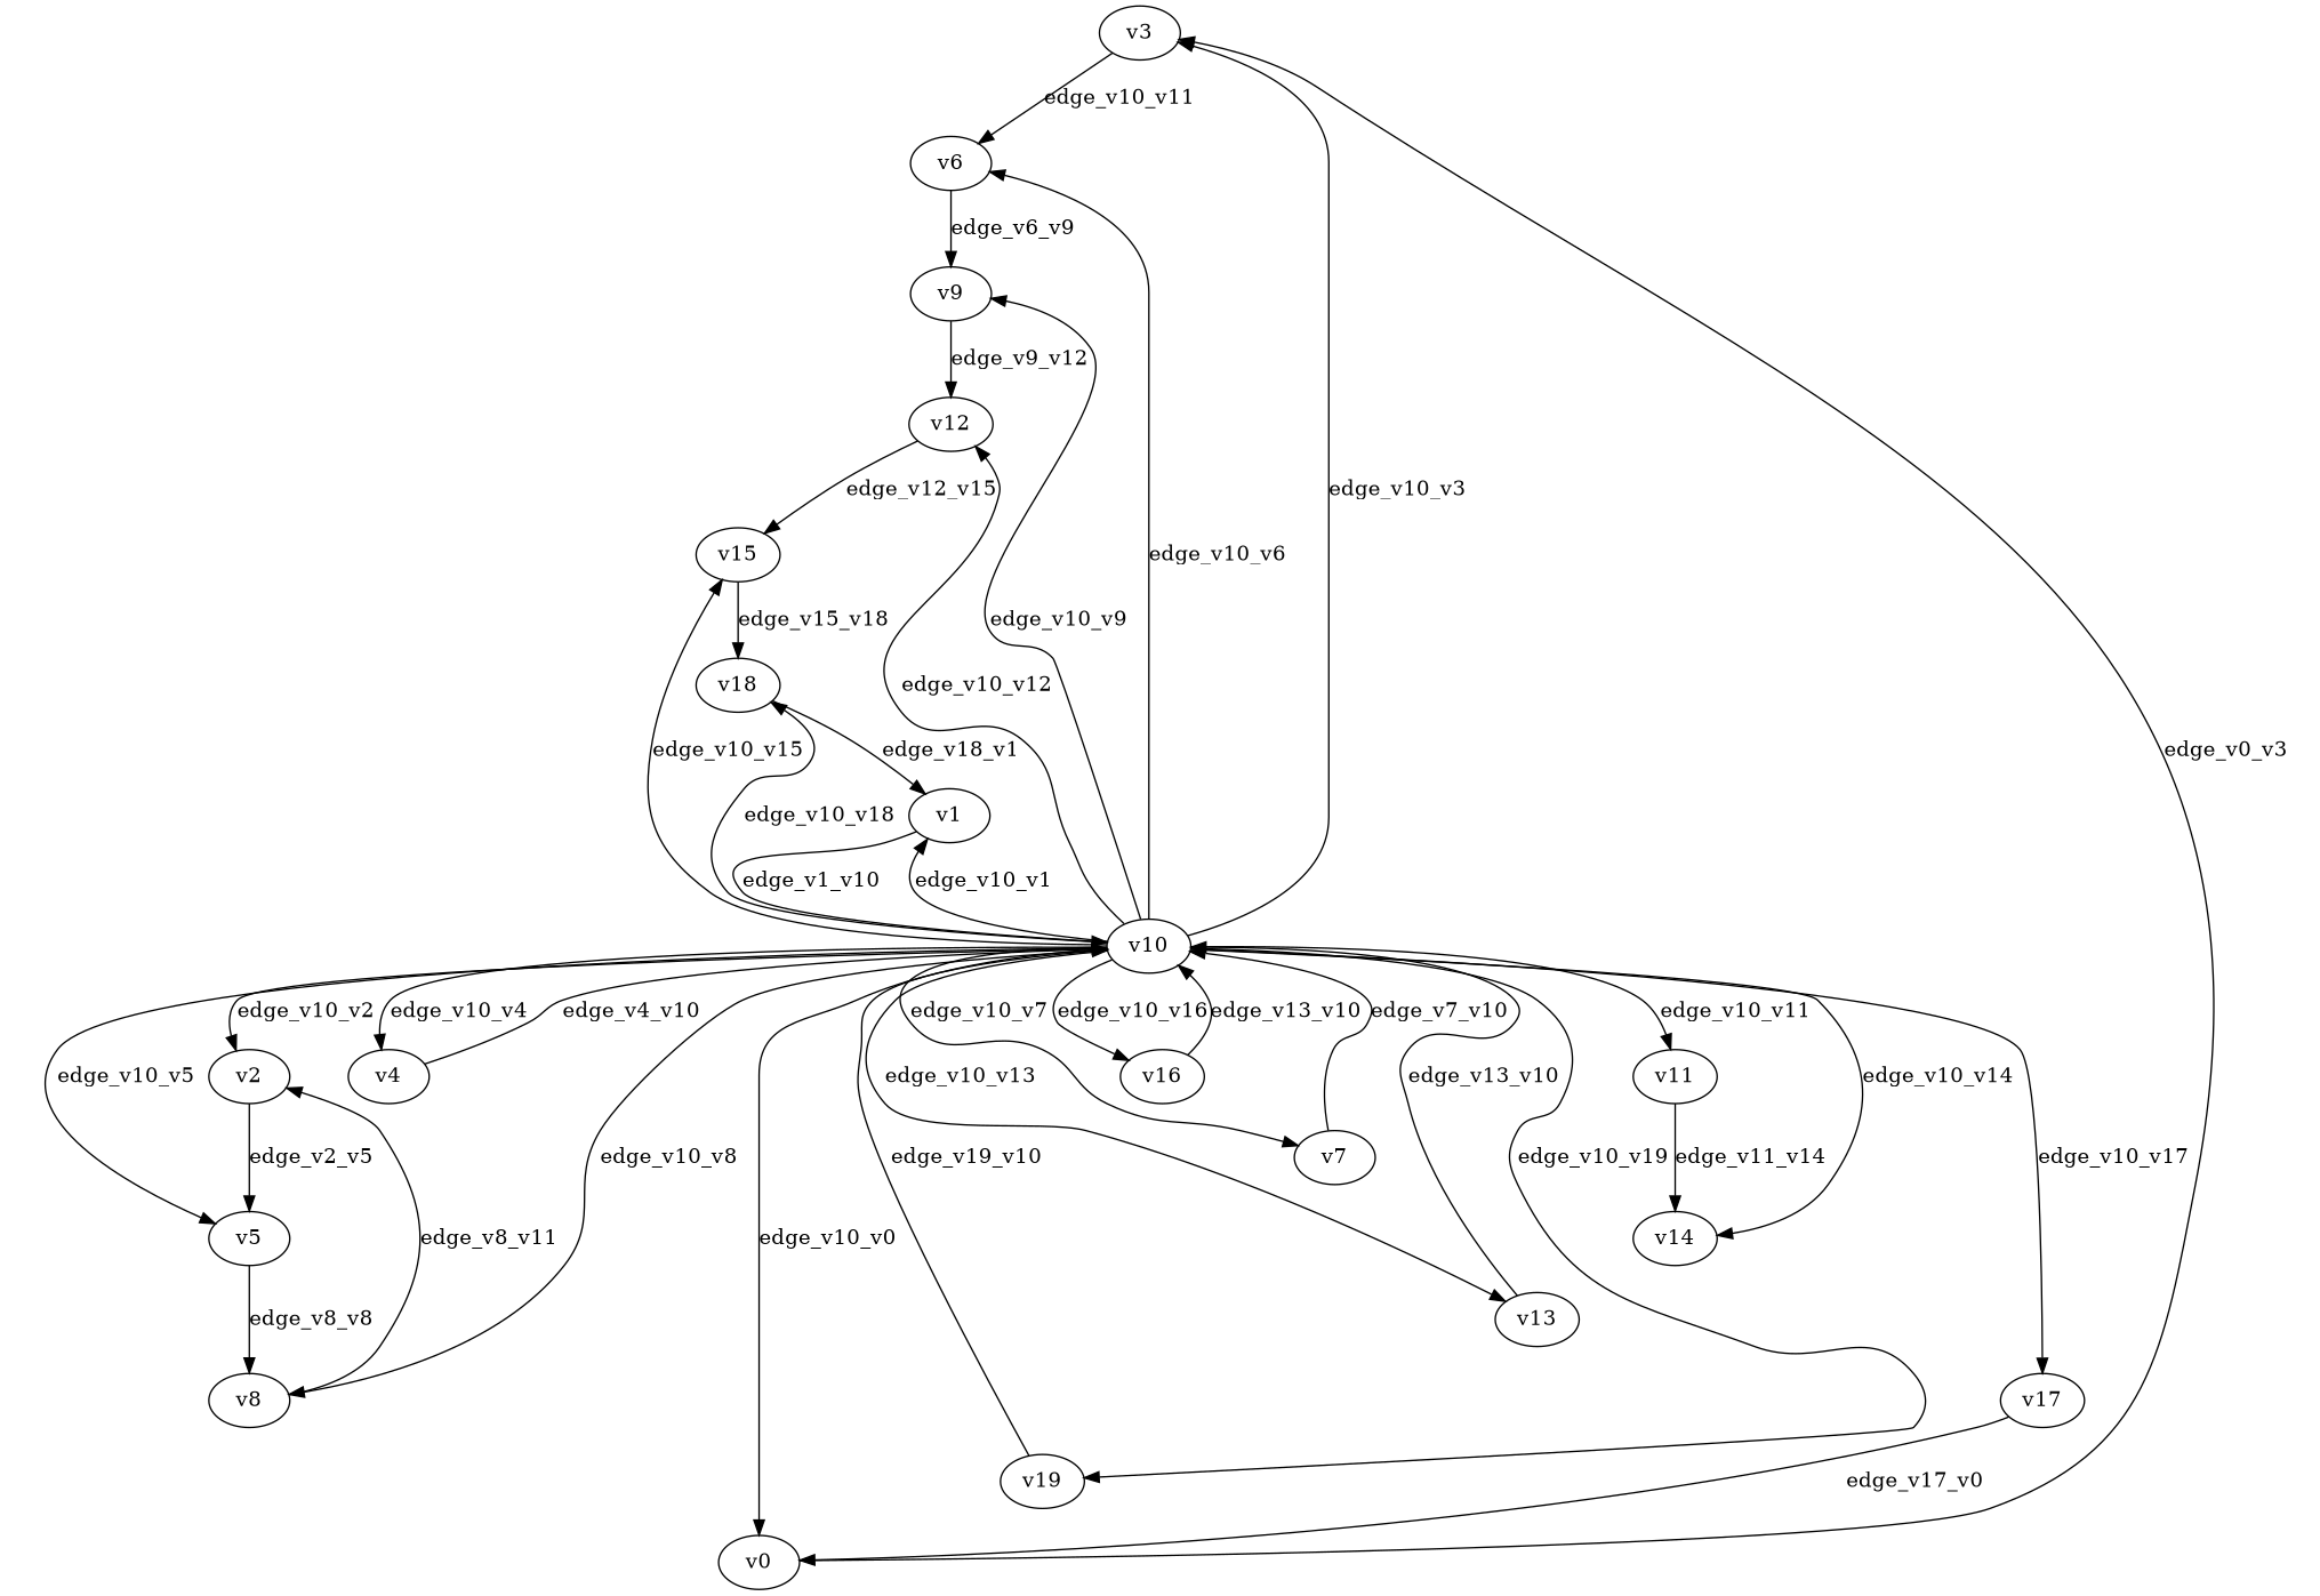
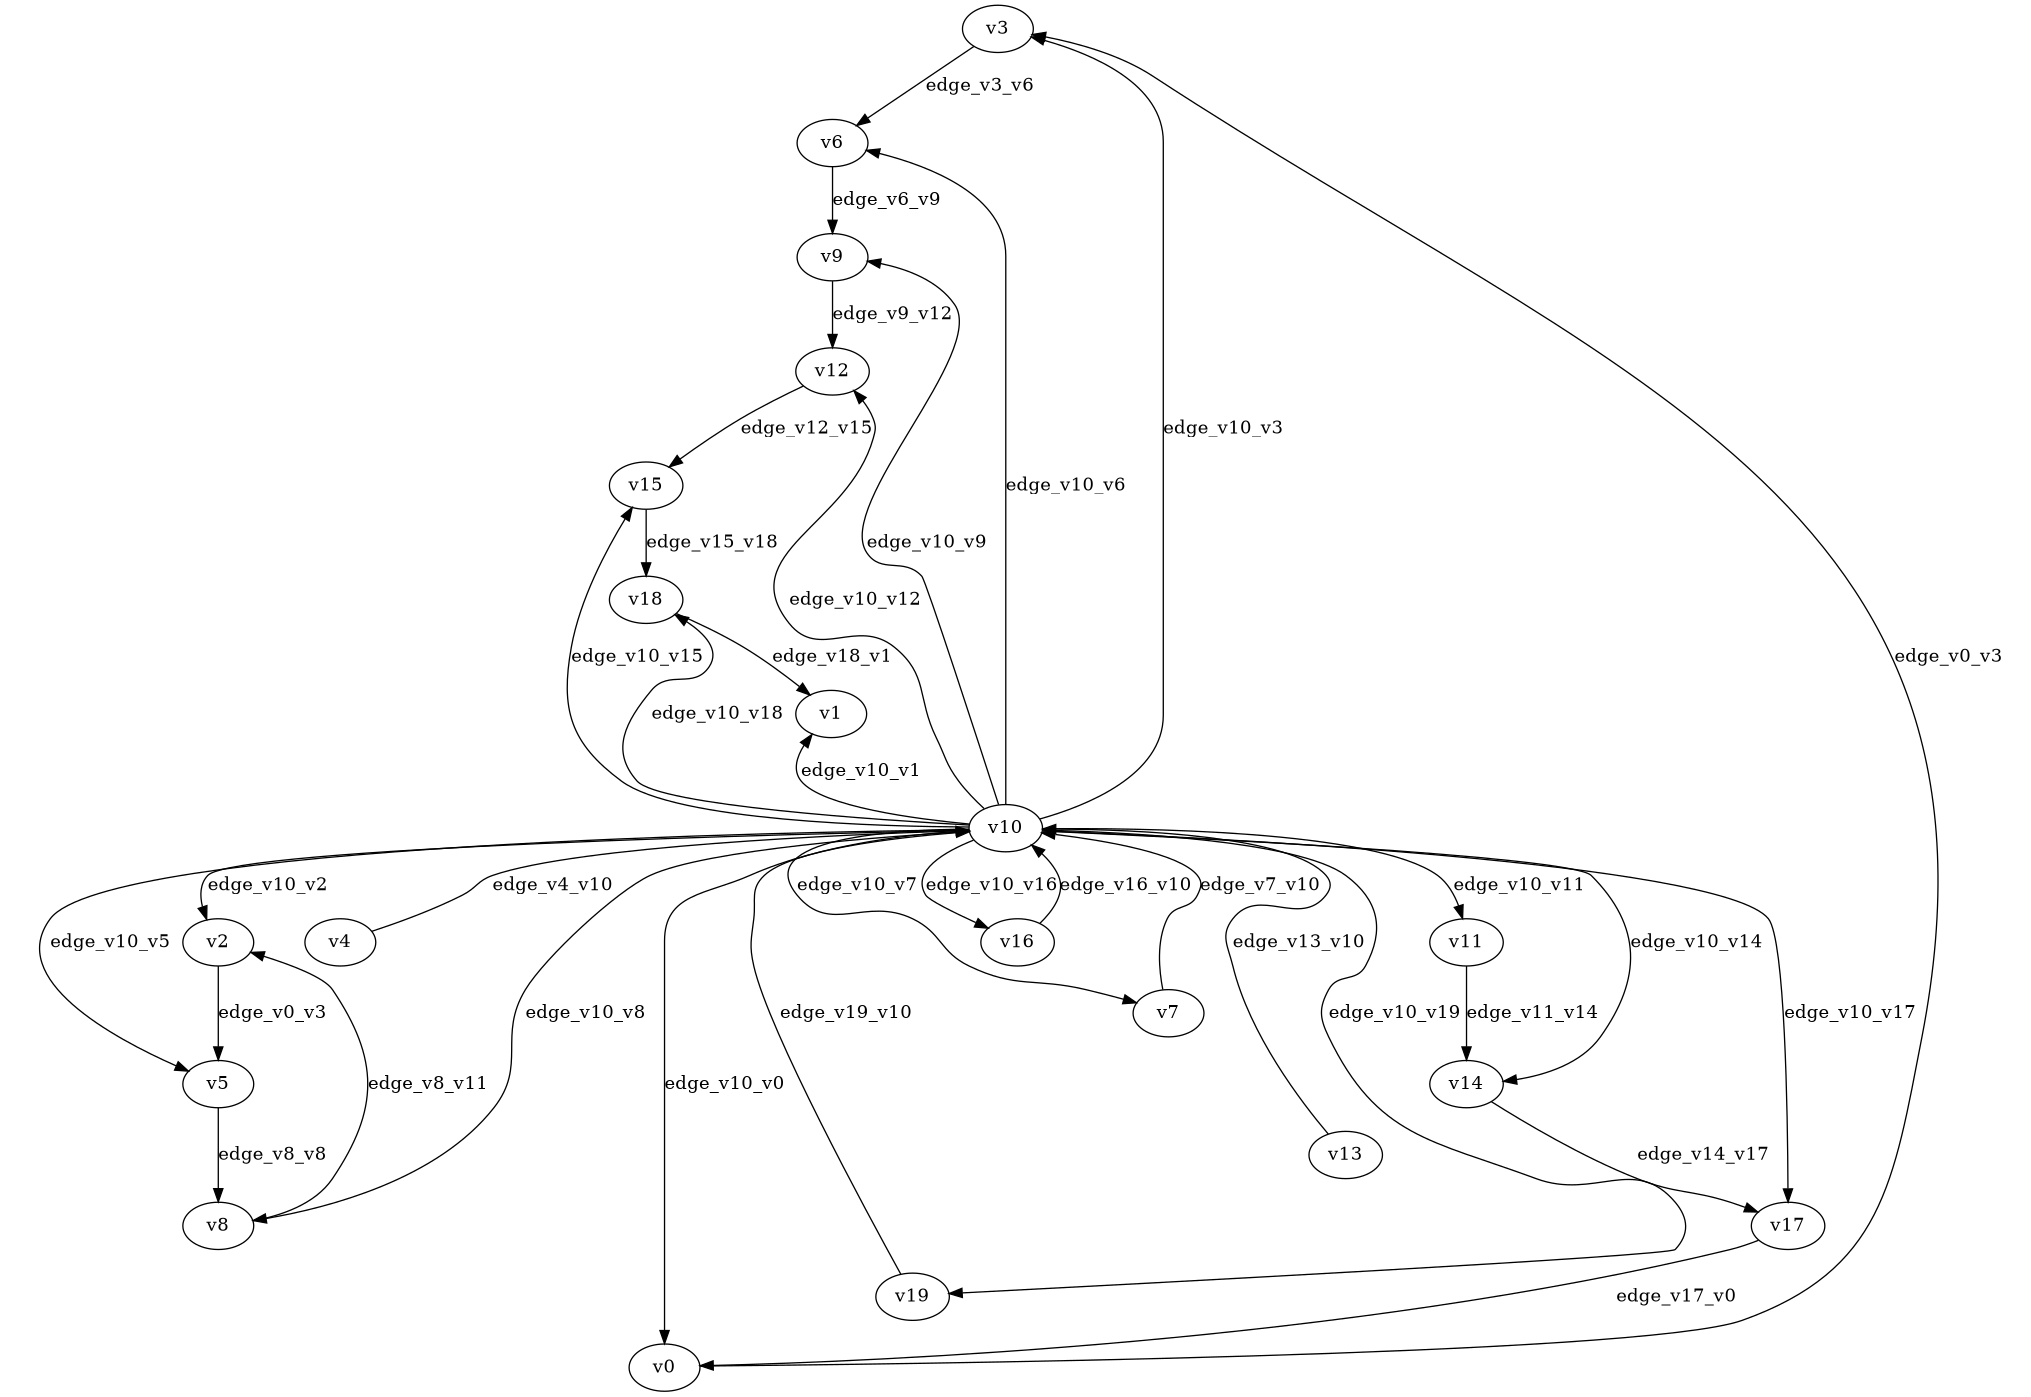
  digraph {
    node [player=1]
    edge [discount=0.296]
    v3
    v0 [player=0]
    v6 [player=0]
    v1
    v10 [player=0]
    v2 [player=0]
    v5
    v4 [player=0]
    v8 [player=0]
    v9
    v7
    v11
    v12 [player=0]
    v13
    v14 [player=0]
    v15
    v16 [player=0]
    v17
    v18 [player=0]
    v19
-   v3 -> v6 [label=edge_v10_v11 weight=1.77]
+   v3 -> v6 [label=edge_v3_v6 weight=1.77]
    v0 -> v3 [label=edge_v0_v3 weight=-2.80]
    v6 -> v9 [label=edge_v6_v9 weight=6.57]
-   v1 -> v10 [label=edge_v1_v10 weight=-7.46]
    v10 -> v3 [label=edge_v10_v3 weight=1.09]
    v10 -> v0 [label=edge_v10_v0 weight=3.56]
    v10 -> v6 [label=edge_v10_v6 weight=4.81]
    v10 -> v1 [label=edge_v10_v1 weight=-4.74]
    v10 -> v2 [label=edge_v10_v2 weight=0.93]
    v10 -> v5 [label=edge_v10_v5 weight=-3.67]
-   v10 -> v4 [label=edge_v10_v4 weight=2.46]
    v10 -> v8 [label=edge_v10_v8 weight=-5.24]
    v10 -> v9 [label=edge_v10_v9 weight=0.21]
    v10 -> v7 [label=edge_v10_v7 weight=-4.23]
    v10 -> v11 [label=edge_v10_v11 weight=-5.15]
    v10 -> v12 [label=edge_v10_v12 weight=-5.26]
-   v10 -> v13 [label=edge_v10_v13 weight=-5.65]
    v10 -> v14 [label=edge_v10_v14 weight=2.83]
    v10 -> v15 [label=edge_v10_v15 weight=1.86]
    v10 -> v16 [label=edge_v10_v16 weight=7.44]
    v10 -> v17 [label=edge_v10_v17 weight=5.96]
    v10 -> v18 [label=edge_v10_v18 weight=-5.76]
    v10 -> v19 [label=edge_v10_v19 weight=-0.11]
-   v2 -> v5 [label=edge_v2_v5 weight=2.52]
+   v2 -> v5 [label=edge_v0_v3 weight=2.52]
    v5 -> v8 [label=edge_v8_v8 weight=5.36]
    v4 -> v10 [label=edge_v4_v10 weight=1.58]
    v8 -> v2 [label=edge_v8_v11 weight=0.39]
    v9 -> v12 [label=edge_v9_v12 weight=6.99]
    v7 -> v10 [label=edge_v7_v10 weight=-1.26]
    v11 -> v14 [label=edge_v11_v14 weight=6.29]
    v12 -> v15 [label=edge_v12_v15 weight=-1.24]
    v13 -> v10 [label=edge_v13_v10 weight=-7.57]
+   v14 -> v17 [label=edge_v14_v17 weight=0.55]
    v15 -> v18 [label=edge_v15_v18 weight=2.62]
-   v16 -> v10 [label=edge_v13_v10 weight=6.86]
+   v16 -> v10 [label=edge_v16_v10 weight=6.86]
    v17 -> v0 [label=edge_v17_v0 weight=-1.98]
    v18 -> v1 [label=edge_v18_v1 weight=-2.79]
    v19 -> v10 [label=edge_v19_v10 weight=-2.88]
  }
